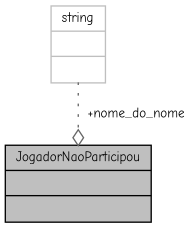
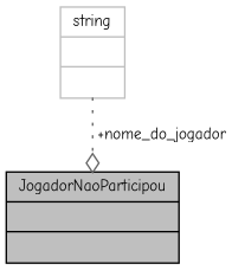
  digraph {
    fontname="Comic Neue"
    node [fontname="Comic Neue" fontsize=10 shape=record style=filled]
    n1 [color=black fillcolor=grey75 fontcolor=black height=0.2 label="{JogadorNaoParticipou\n||}" width=0.4]
    n2 [color=grey75 fillcolor=white height=0.2 label="{string\n||}" width=0.4]
-   n2 -> n1 [arrowhead=odiamond color=gray40 fontname="Comic Neue" fontsize=10 label=" +nome_do_nome" labelfontname=Helvetica labelfontsize=10 style=dotted]
+   n2 -> n1 [arrowhead=odiamond color=gray40 fontname="Comic Neue" fontsize=10 label=" +nome_do_jogador" labelfontname=Helvetica labelfontsize=10 style=dotted]
  }
